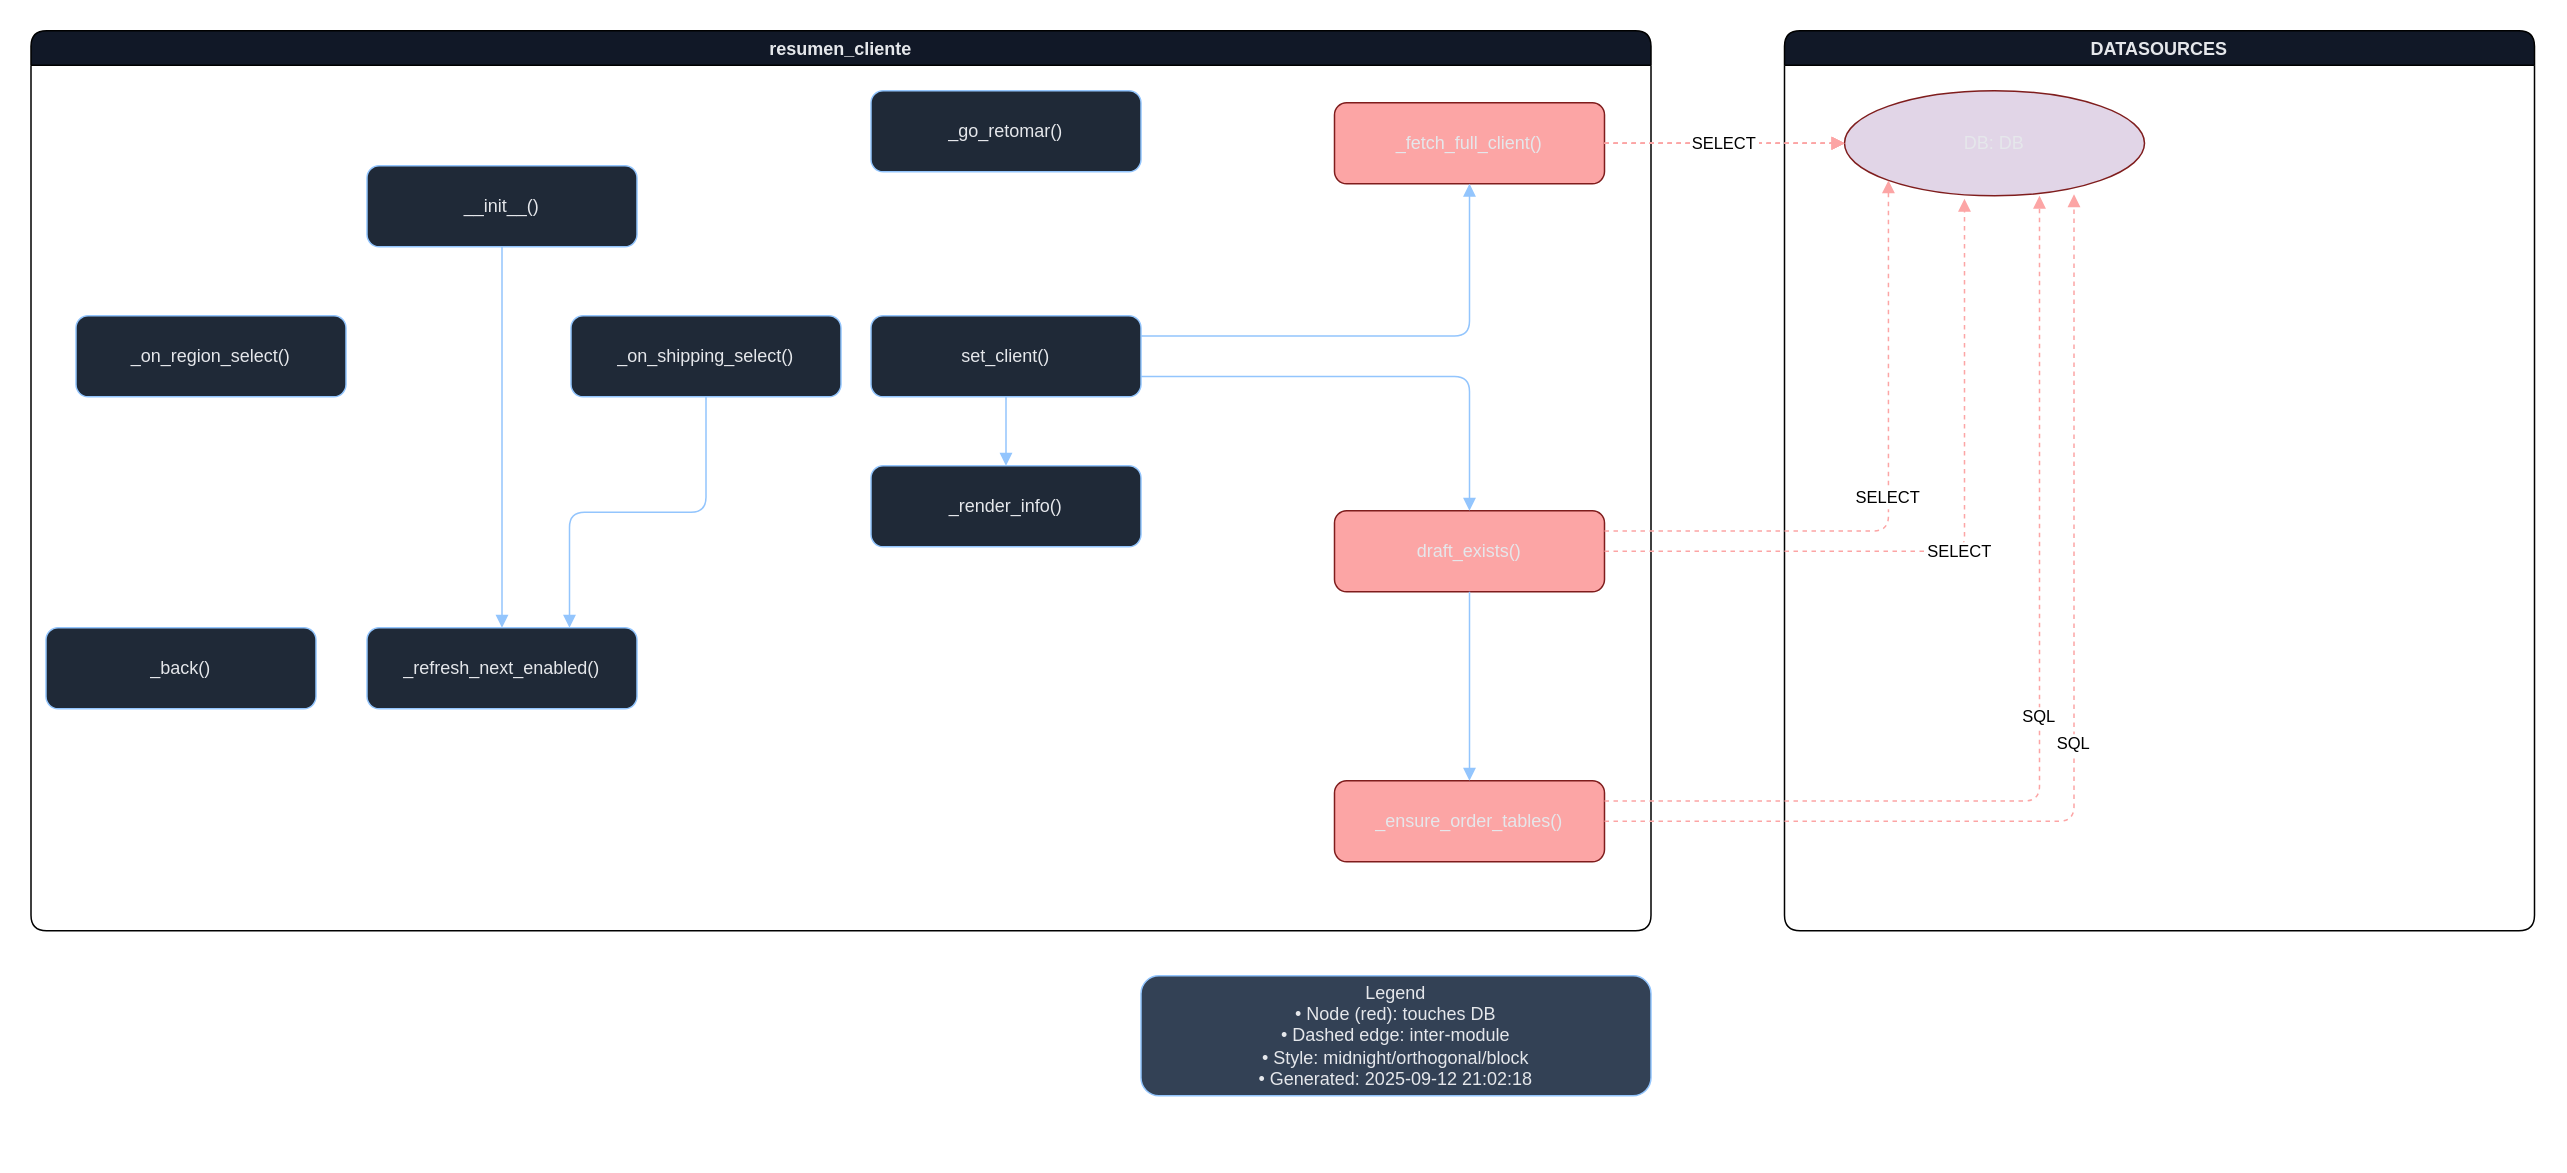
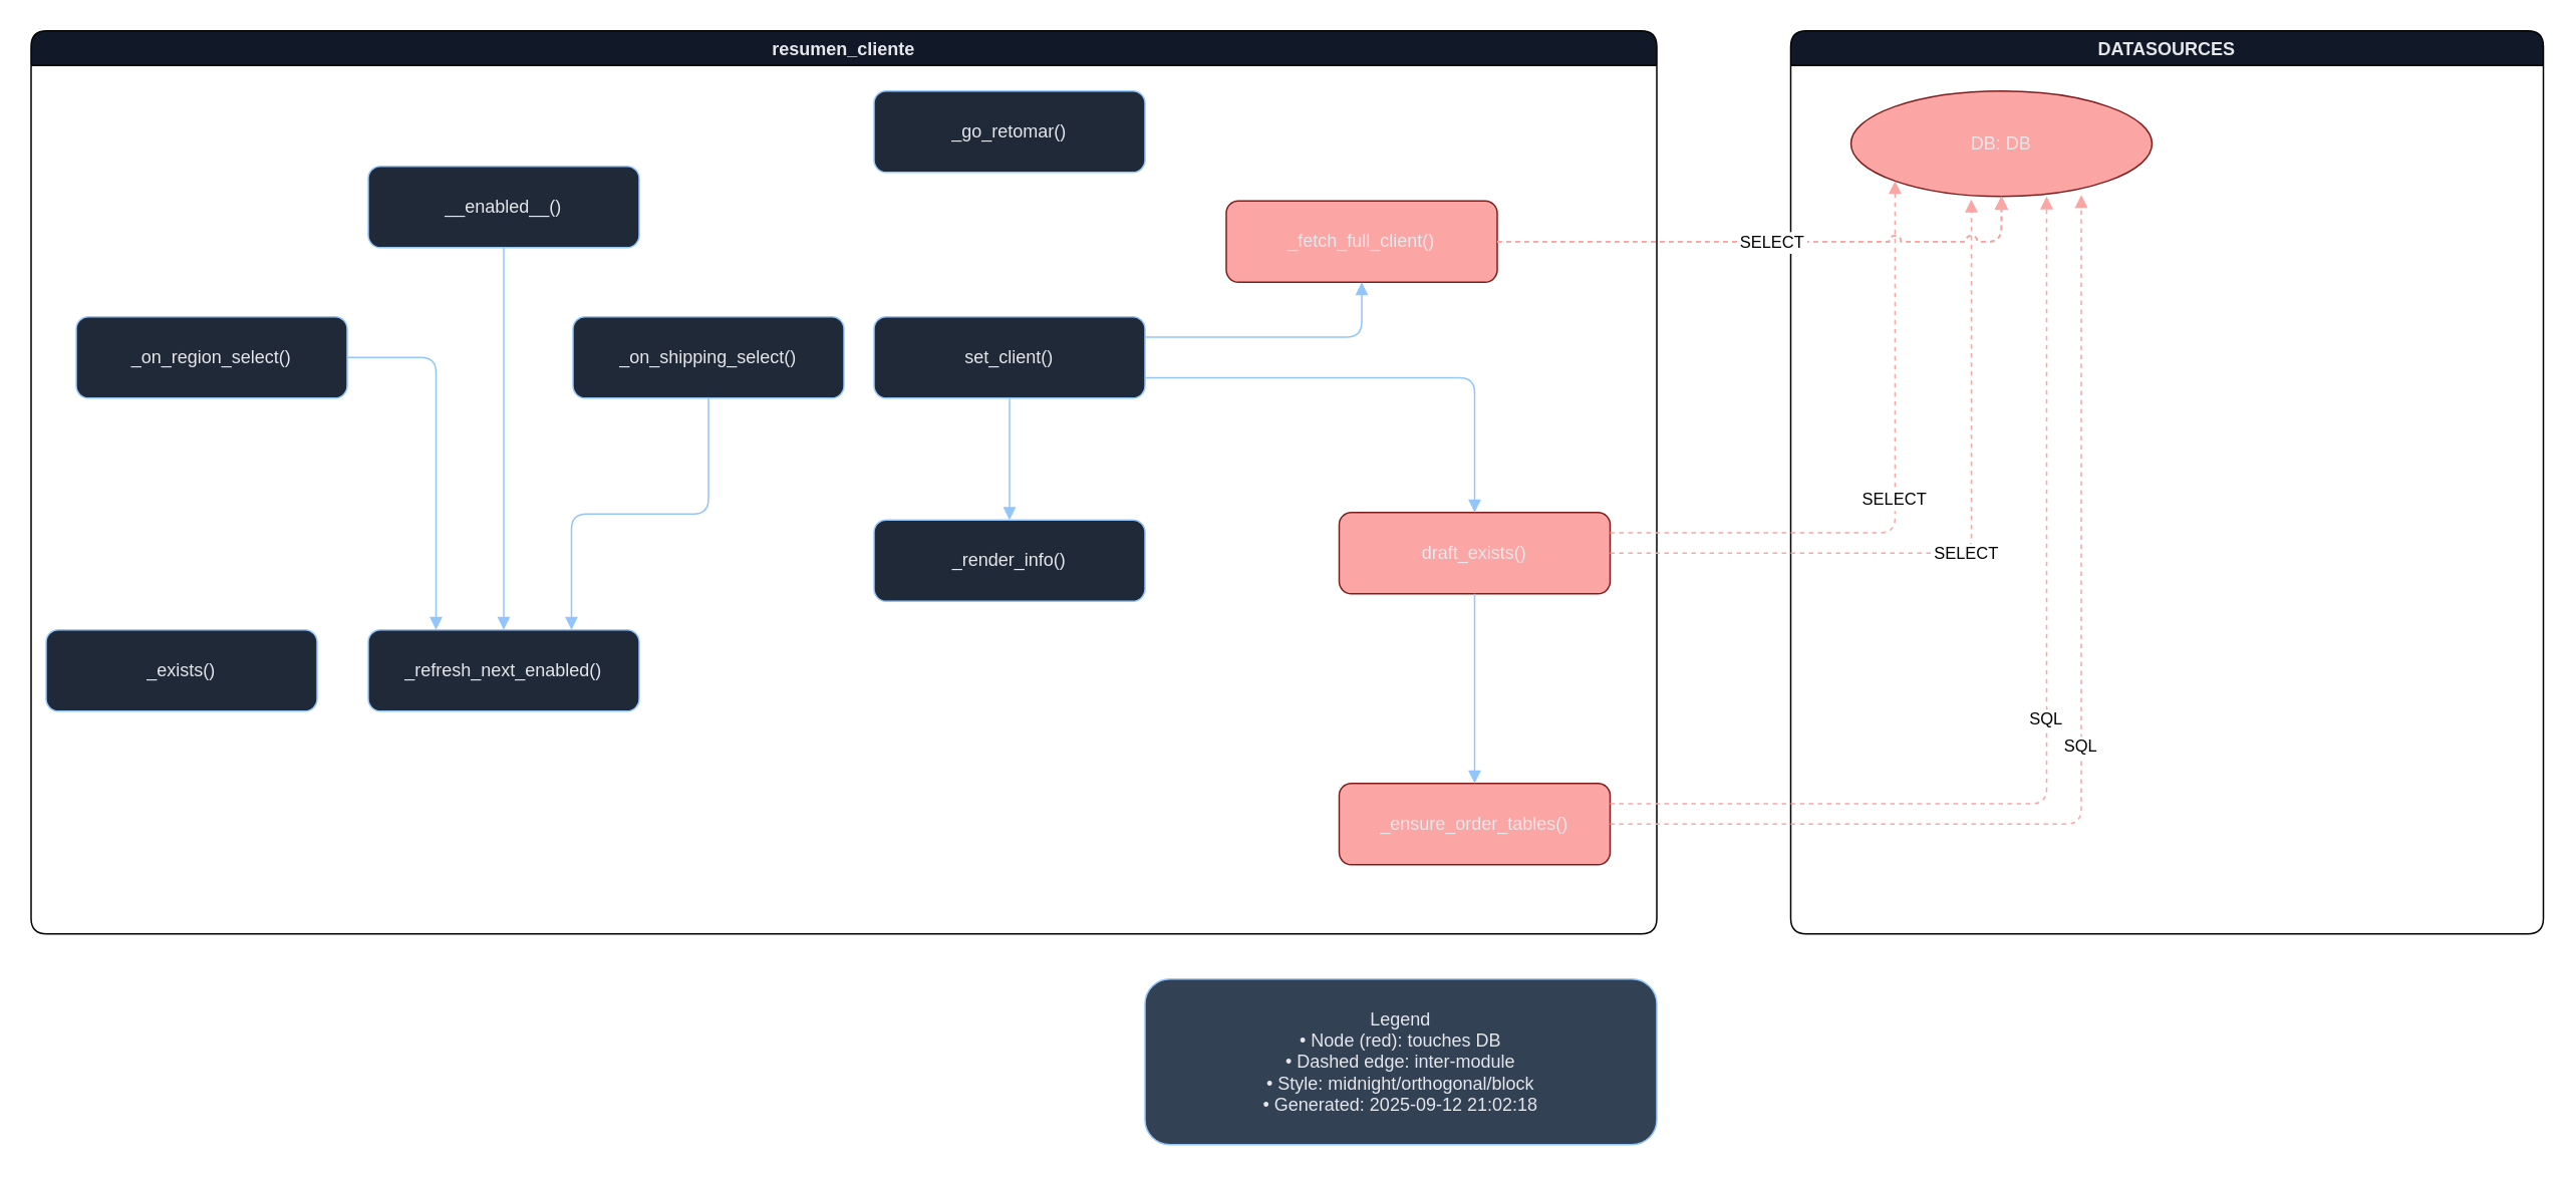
  <mxCell id="0" />
  <mxCell id="1" parent="0" />
  <mxCell id="2" value="resumen_cliente" style="swimlane;rounded=1;fillColor=#111827;fontColor=#E5E7EB;" parent="1" vertex="1"><mxGeometry x="20" y="20" width="1080" height="600" as="geometry" /></mxCell>
- <mxCell id="3" value="__init__()" style="rounded=1;whiteSpace=wrap;html=1;fillColor=#1F2937;strokeColor=#93C5FD;fontColor=#E5E7EB;" parent="2" vertex="1"><mxGeometry x="224" y="90" width="180" height="54" as="geometry" /></mxCell>
- <mxCell id="4" value="_back()" style="rounded=1;whiteSpace=wrap;html=1;fillColor=#1F2937;strokeColor=#93C5FD;fontColor=#E5E7EB;" parent="2" vertex="1"><mxGeometry x="10" y="398" width="180" height="54" as="geometry" /></mxCell>
+ <mxCell id="3" value="__enabled__()" style="rounded=1;whiteSpace=wrap;html=1;fillColor=#1F2937;strokeColor=#93C5FD;fontColor=#E5E7EB;" parent="2" vertex="1"><mxGeometry x="224" y="90" width="180" height="54" as="geometry" /></mxCell>
+ <mxCell id="4" value="_exists()" style="rounded=1;whiteSpace=wrap;html=1;fillColor=#1F2937;strokeColor=#93C5FD;fontColor=#E5E7EB;" parent="2" vertex="1"><mxGeometry x="10" y="398" width="180" height="54" as="geometry" /></mxCell>
  <mxCell id="5" value="_go_retomar()" style="rounded=1;whiteSpace=wrap;html=1;fillColor=#1F2937;strokeColor=#93C5FD;fontColor=#E5E7EB;" parent="2" vertex="1"><mxGeometry x="560" y="40" width="180" height="54" as="geometry" /></mxCell>
  <mxCell id="6" value="_on_region_select()" style="rounded=1;whiteSpace=wrap;html=1;fillColor=#1F2937;strokeColor=#93C5FD;fontColor=#E5E7EB;" parent="2" vertex="1"><mxGeometry x="30" y="190" width="180" height="54" as="geometry" /></mxCell>
  <mxCell id="7" value="_on_shipping_select()" style="rounded=1;whiteSpace=wrap;html=1;fillColor=#1F2937;strokeColor=#93C5FD;fontColor=#E5E7EB;" parent="2" vertex="1"><mxGeometry x="360" y="190" width="180" height="54" as="geometry" /></mxCell>
  <mxCell id="8" value="set_client()" style="rounded=1;whiteSpace=wrap;html=1;fillColor=#1F2937;strokeColor=#93C5FD;fontColor=#E5E7EB;" parent="2" vertex="1"><mxGeometry x="560" y="190" width="180" height="54" as="geometry" /></mxCell>
  <mxCell id="9" value="_refresh_next_enabled()" style="rounded=1;whiteSpace=wrap;html=1;fillColor=#1F2937;strokeColor=#93C5FD;fontColor=#E5E7EB;" parent="2" vertex="1"><mxGeometry x="224" y="398" width="180" height="54" as="geometry" /></mxCell>
- <mxCell id="10" value="_render_info()" style="rounded=1;whiteSpace=wrap;html=1;fillColor=#1F2937;strokeColor=#93C5FD;fontColor=#E5E7EB;" parent="2" vertex="1"><mxGeometry x="560" y="290" width="180" height="54" as="geometry" /></mxCell>
- <mxCell id="11" value="_fetch_full_client()" style="rounded=1;whiteSpace=wrap;html=1;fillColor=#FCA5A5;strokeColor=#7F1D1D;fontColor=#E5E7EB;" parent="2" vertex="1"><mxGeometry x="869" y="48" width="180" height="54" as="geometry" /></mxCell>
+ <mxCell id="10" value="_render_info()" style="rounded=1;whiteSpace=wrap;html=1;fillColor=#1F2937;strokeColor=#93C5FD;fontColor=#E5E7EB;" parent="2" vertex="1"><mxGeometry x="560" y="325" width="180" height="54" as="geometry" /></mxCell>
+ <mxCell id="11" value="_fetch_full_client()" style="rounded=1;whiteSpace=wrap;html=1;fillColor=#FCA5A5;strokeColor=#7F1D1D;fontColor=#E5E7EB;" parent="2" vertex="1"><mxGeometry x="794" y="113" width="180" height="54" as="geometry" /></mxCell>
  <mxCell id="12" value="draft_exists()" style="rounded=1;whiteSpace=wrap;html=1;fillColor=#FCA5A5;strokeColor=#7F1D1D;fontColor=#E5E7EB;" parent="2" vertex="1"><mxGeometry x="869" y="320" width="180" height="54" as="geometry" /></mxCell>
  <mxCell id="13" value="_ensure_order_tables()" style="rounded=1;whiteSpace=wrap;html=1;fillColor=#FCA5A5;strokeColor=#7F1D1D;fontColor=#E5E7EB;" parent="2" vertex="1"><mxGeometry x="869" y="500" width="180" height="54" as="geometry" /></mxCell>
  <mxCell id="14" value="DATASOURCES" style="swimlane;rounded=1;fillColor=#111827;fontColor=#E5E7EB;" parent="1" vertex="1"><mxGeometry x="1189" y="20" width="500" height="600" as="geometry" /></mxCell>
- <mxCell id="15" value="DB: DB" style="ellipse;whiteSpace=wrap;fillColor=#e1d5e7;strokeColor=#7F1D1D;fontColor=#E5E7EB;" parent="14" vertex="1"><mxGeometry x="40" y="40" width="200" height="70" as="geometry" /></mxCell>
+ <mxCell id="15" value="DB: DB" style="ellipse;whiteSpace=wrap;fillColor=#FCA5A5;strokeColor=#7F1D1D;fontColor=#E5E7EB;" parent="14" vertex="1"><mxGeometry x="40" y="40" width="200" height="70" as="geometry" /></mxCell>
  <mxCell id="16" style="endArrow=block;rounded=1;jettySize=auto;edgeStyle=orthogonalEdgeStyle;orthogonalLoop=1;jumpStyle=arc;jumpSize=8;strokeColor=#93C5FD;" parent="1" source="3" target="9" edge="1"><mxGeometry relative="1" as="geometry" /></mxCell>
+ <mxCell id="17" style="endArrow=block;rounded=1;jettySize=auto;edgeStyle=orthogonalEdgeStyle;orthogonalLoop=1;jumpStyle=arc;jumpSize=8;strokeColor=#93C5FD;entryX=0.25;entryY=0;entryDx=0;entryDy=0;" parent="1" source="6" target="9" edge="1"><mxGeometry relative="1" as="geometry" /></mxCell>
  <mxCell id="18" style="endArrow=block;rounded=1;jettySize=auto;edgeStyle=orthogonalEdgeStyle;orthogonalLoop=1;jumpStyle=arc;jumpSize=8;strokeColor=#93C5FD;entryX=0.75;entryY=0;entryDx=0;entryDy=0;" parent="1" source="7" target="9" edge="1"><mxGeometry relative="1" as="geometry" /></mxCell>
  <mxCell id="19" style="endArrow=block;rounded=1;jettySize=auto;edgeStyle=orthogonalEdgeStyle;orthogonalLoop=1;jumpStyle=arc;jumpSize=8;strokeColor=#93C5FD;" parent="1" source="8" target="10" edge="1"><mxGeometry relative="1" as="geometry" /></mxCell>
  <mxCell id="20" style="endArrow=block;rounded=1;jettySize=auto;edgeStyle=orthogonalEdgeStyle;orthogonalLoop=1;jumpStyle=arc;jumpSize=8;strokeColor=#93C5FD;exitX=1;exitY=0.25;exitDx=0;exitDy=0;" parent="1" source="8" target="11" edge="1"><mxGeometry relative="1" as="geometry" /></mxCell>
  <mxCell id="21" style="endArrow=block;rounded=1;jettySize=auto;edgeStyle=orthogonalEdgeStyle;orthogonalLoop=1;jumpStyle=arc;jumpSize=8;strokeColor=#93C5FD;exitX=1;exitY=0.75;exitDx=0;exitDy=0;" parent="1" source="8" target="12" edge="1"><mxGeometry relative="1" as="geometry" /></mxCell>
  <mxCell id="22" style="endArrow=block;rounded=1;jettySize=auto;edgeStyle=orthogonalEdgeStyle;orthogonalLoop=1;jumpStyle=arc;jumpSize=8;strokeColor=#93C5FD;" parent="1" source="12" target="13" edge="1"><mxGeometry relative="1" as="geometry" /></mxCell>
  <mxCell id="23" value="SQL" style="endArrow=block;rounded=1;jettySize=auto;edgeStyle=orthogonalEdgeStyle;orthogonalLoop=1;jumpStyle=arc;jumpSize=8;dashed=1;strokeColor=#FCA5A5;dashed=1;entryX=0.65;entryY=1;entryDx=0;entryDy=0;entryPerimeter=0;exitX=1;exitY=0.25;exitDx=0;exitDy=0;" parent="1" source="13" target="15" edge="1"><mxGeometry relative="1" as="geometry" /></mxCell>
  <mxCell id="24" value="SQL" style="endArrow=block;rounded=1;jettySize=auto;edgeStyle=orthogonalEdgeStyle;orthogonalLoop=1;jumpStyle=arc;jumpSize=8;dashed=1;strokeColor=#FCA5A5;dashed=1;entryX=0.765;entryY=0.986;entryDx=0;entryDy=0;entryPerimeter=0;" parent="1" source="13" target="15" edge="1"><mxGeometry relative="1" as="geometry" /></mxCell>
  <mxCell id="25" value="SELECT" style="endArrow=block;rounded=1;jettySize=auto;edgeStyle=orthogonalEdgeStyle;orthogonalLoop=1;jumpStyle=arc;jumpSize=8;dashed=1;strokeColor=#FCA5A5;dashed=1;entryX=0.4;entryY=1.029;entryDx=0;entryDy=0;entryPerimeter=0;" parent="1" source="12" target="15" edge="1"><mxGeometry relative="1" as="geometry" /></mxCell>
  <mxCell id="26" value="SELECT" style="endArrow=block;rounded=1;jettySize=auto;edgeStyle=orthogonalEdgeStyle;orthogonalLoop=1;jumpStyle=arc;jumpSize=8;dashed=1;strokeColor=#FCA5A5;dashed=1;entryX=0;entryY=1;entryDx=0;entryDy=0;exitX=1;exitY=0.25;exitDx=0;exitDy=0;" parent="1" source="12" target="15" edge="1"><mxGeometry relative="1" as="geometry" /></mxCell>
  <mxCell id="27" value="SELECT" style="endArrow=block;rounded=1;jettySize=auto;edgeStyle=orthogonalEdgeStyle;orthogonalLoop=1;jumpStyle=arc;jumpSize=8;dashed=1;strokeColor=#FCA5A5;dashed=1;" parent="1" source="11" target="15" edge="1"><mxGeometry relative="1" as="geometry" /></mxCell>
  <mxCell id="28" value="SELECT" style="endArrow=block;rounded=1;jettySize=auto;edgeStyle=orthogonalEdgeStyle;orthogonalLoop=1;jumpStyle=arc;jumpSize=8;dashed=1;strokeColor=#FCA5A5;dashed=1;" parent="1" source="11" target="15" edge="1"><mxGeometry relative="1" as="geometry" /></mxCell>
  <mxCell id="29" value="SELECT" style="endArrow=block;rounded=1;jettySize=auto;edgeStyle=orthogonalEdgeStyle;orthogonalLoop=1;jumpStyle=arc;jumpSize=8;dashed=1;strokeColor=#FCA5A5;dashed=1;" parent="1" source="11" target="15" edge="1"><mxGeometry relative="1" as="geometry" /></mxCell>
  <mxCell id="30" value="SELECT" style="endArrow=block;rounded=1;jettySize=auto;edgeStyle=orthogonalEdgeStyle;orthogonalLoop=1;jumpStyle=arc;jumpSize=8;dashed=1;strokeColor=#FCA5A5;dashed=1;" parent="1" source="11" target="15" edge="1"><mxGeometry relative="1" as="geometry" /></mxCell>
- <mxCell id="31" value="Legend&#10;• Node (red): touches DB&#10;• Dashed edge: inter-module&#10;• Style: midnight/orthogonal/block&#10;• Generated: 2025-09-12 21:02:18" style="rounded=1;whiteSpace=wrap;html=1;fillColor=#334155;strokeColor=#93C5FD;fontColor=#E5E7EB;" parent="1" vertex="1"><mxGeometry x="760" y="650" width="340" height="80" as="geometry" /></mxCell>
+ <mxCell id="31" value="Legend&#10;• Node (red): touches DB&#10;• Dashed edge: inter-module&#10;• Style: midnight/orthogonal/block&#10;• Generated: 2025-09-12 21:02:18" style="rounded=1;whiteSpace=wrap;html=1;fillColor=#334155;strokeColor=#93C5FD;fontColor=#E5E7EB;" parent="1" vertex="1"><mxGeometry x="760" y="650" width="340" height="110" as="geometry" /></mxCell>
